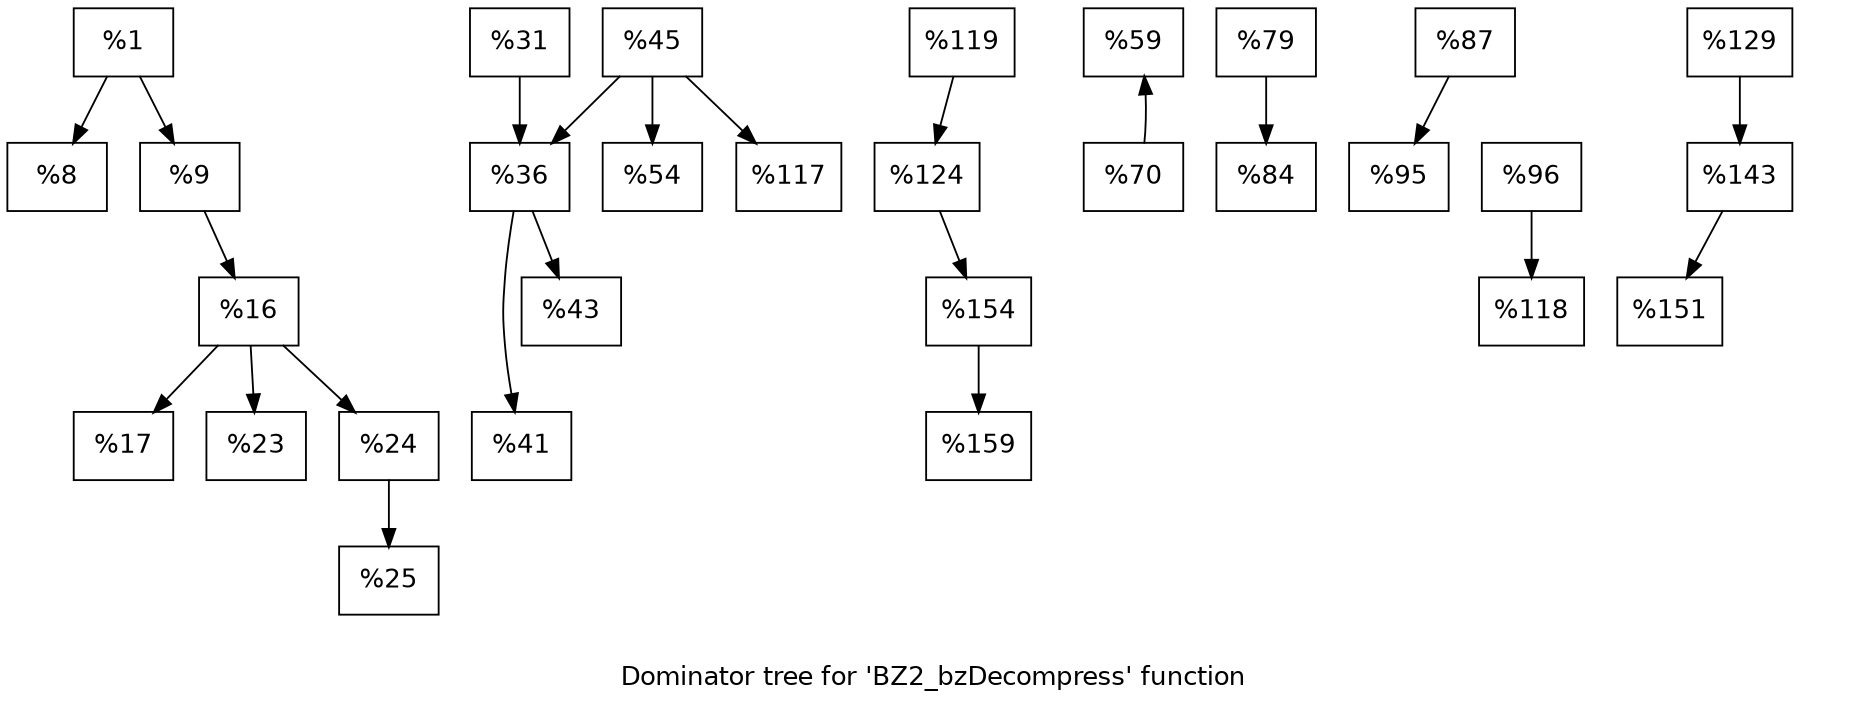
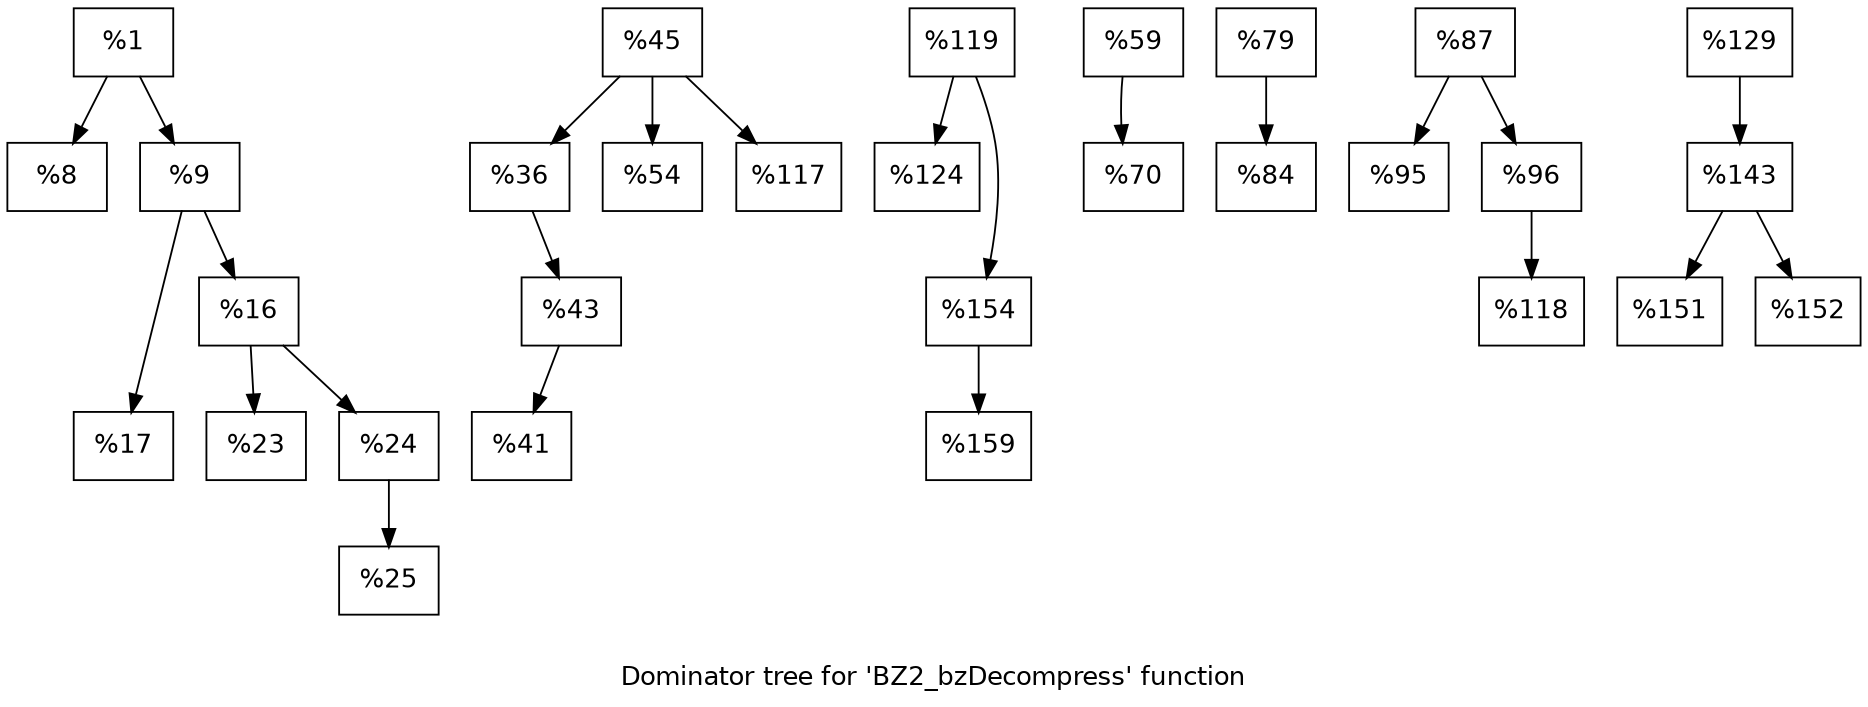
  digraph {
    fontname="DejaVu Sans"
    label="Dominator tree for 'BZ2_bzDecompress' function"
    node [fontname="DejaVu Sans" shape=record]
    edge [fontname="DejaVu Sans"]
    n1 [label="{%1}"]
    n2 [label="{%8}"]
    n3 [label="{%9}"]
    n4 [label="{%16}"]
    n5 [label="{%17}"]
    n6 [label="{%23}"]
    n7 [label="{%24}"]
    n8 [label="{%25}"]
-   n9 [label="{%31}"]
    n10 [label="{%36}"]
    n11 [label="{%41}"]
    n12 [label="{%43}"]
    n13 [label="{%119}"]
    n14 [label="{%124}"]
    n15 [label="{%45}"]
    n16 [label="{%54}"]
    n17 [label="{%117}"]
    n18 [label="{%154}"]
    n19 [label="{%59}"]
    n20 [label="{%70}"]
    n21 [label="{%79}"]
    n22 [label="{%84}"]
    n23 [label="{%87}"]
    n24 [label="{%95}"]
    n25 [label="{%96}"]
    n26 [label="{%118}"]
    n27 [label="{%129}"]
    n28 [label="{%143}"]
    n29 [label="{%159}"]
    n30 [label="{%151}"]
+   n31 [label="{%152}"]
    n1 -> n2
    n1 -> n3
    n3 -> n4
-   n4 -> n5
+   n3 -> n5
    n4 -> n6
    n4 -> n7
    n7 -> n8
-   n9 -> n10
-   n10 -> n11
+   n12 -> n11
    n10 -> n12
    n13 -> n14
-   n14 -> n18
+   n13 -> n18
    n15 -> n10
    n15 -> n16
    n15 -> n17
    n18 -> n29
-   n20 -> n19
+   n19 -> n20
    n21 -> n22
    n23 -> n24
+   n23 -> n25
    n25 -> n26
    n27 -> n28
    n28 -> n30
+   n28 -> n31
  }
